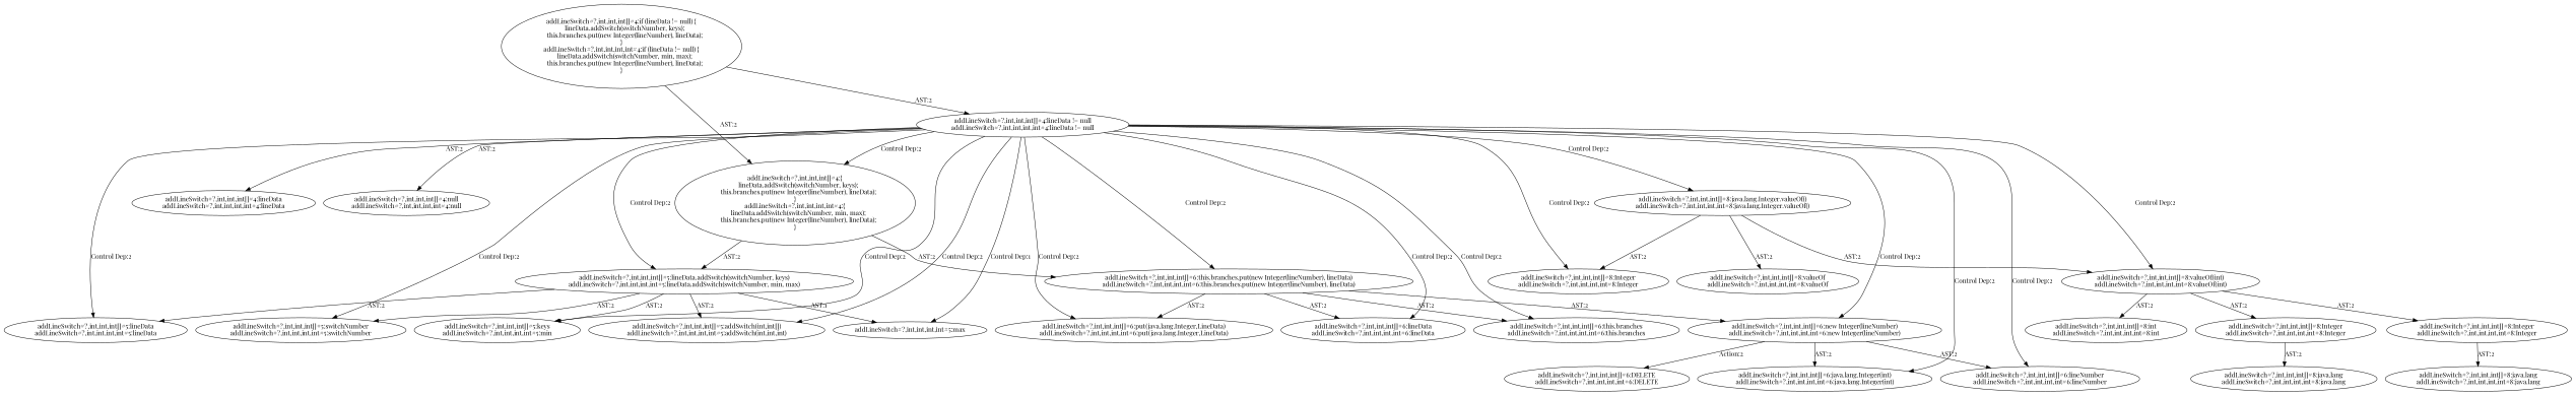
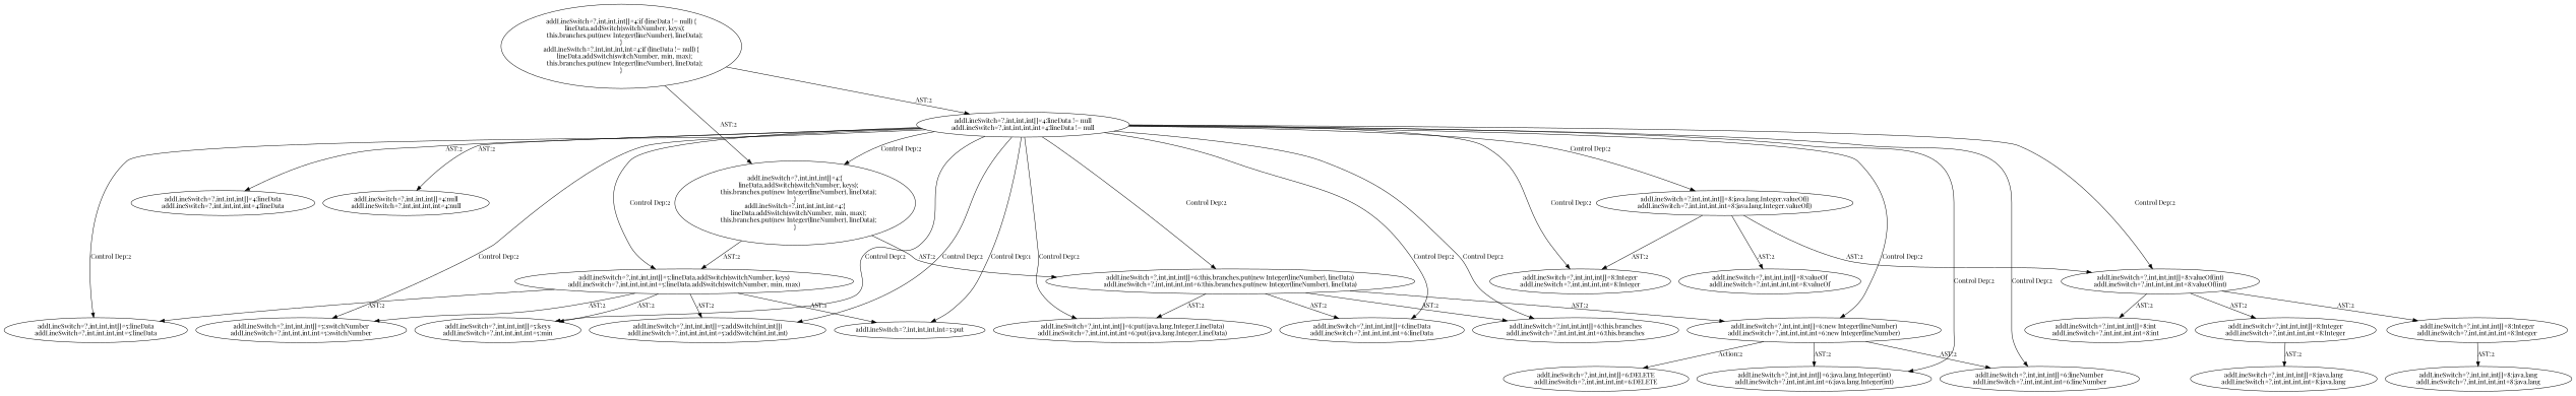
  digraph {
    fontname="Playfair Display"
    node [shape=ellipse fontname="Playfair Display"]
    edge [fontname="Playfair Display"]
    n1 [label="addLineSwitch#?,int,int,int[]#6:DELETE\naddLineSwitch#?,int,int,int,int#6:DELETE"]
    n2 [label="addLineSwitch#?,int,int,int[]#6:new Integer(lineNumber)\naddLineSwitch#?,int,int,int,int#6:new Integer(lineNumber)"]
    n3 [label="addLineSwitch#?,int,int,int[]#6:java.lang.Integer(int)\naddLineSwitch#?,int,int,int,int#6:java.lang.Integer(int)"]
    n4 [label="addLineSwitch#?,int,int,int[]#6:lineNumber\naddLineSwitch#?,int,int,int,int#6:lineNumber"]
    n5 [label="addLineSwitch#?,int,int,int[]#4:lineData != null\naddLineSwitch#?,int,int,int,int#4:lineData != null"]
    n6 [label="addLineSwitch#?,int,int,int[]#4:lineData\naddLineSwitch#?,int,int,int,int#4:lineData"]
    n7 [label="addLineSwitch#?,int,int,int[]#4:null\naddLineSwitch#?,int,int,int,int#4:null"]
    n8 [label="addLineSwitch#?,int,int,int[]#4:\{\n    lineData.addSwitch(switchNumber, keys);\n    this.branches.put(new Integer(lineNumber), lineData);\n\}\naddLineSwitch#?,int,int,int,int#4:\{\n    lineData.addSwitch(switchNumber, min, max);\n    this.branches.put(new Integer(lineNumber), lineData);\n\}"]
    n9 [label="addLineSwitch#?,int,int,int[]#5:lineData.addSwitch(switchNumber, keys)\naddLineSwitch#?,int,int,int,int#5:lineData.addSwitch(switchNumber, min, max)"]
    n10 [label="addLineSwitch#?,int,int,int[]#5:addSwitch(int,int[])\naddLineSwitch#?,int,int,int,int#5:addSwitch(int,int,int)"]
    n11 [label="addLineSwitch#?,int,int,int[]#5:lineData\naddLineSwitch#?,int,int,int,int#5:lineData"]
    n12 [label="addLineSwitch#?,int,int,int[]#5:switchNumber\naddLineSwitch#?,int,int,int,int#5:switchNumber"]
    n13 [label="addLineSwitch#?,int,int,int[]#5:keys\naddLineSwitch#?,int,int,int,int#5:min"]
    n14 [label="addLineSwitch#?,int,int,int[]#6:this.branches.put(new Integer(lineNumber), lineData)\naddLineSwitch#?,int,int,int,int#6:this.branches.put(new Integer(lineNumber), lineData)"]
    n15 [label="addLineSwitch#?,int,int,int[]#6:put(java.lang.Integer,LineData)\naddLineSwitch#?,int,int,int,int#6:put(java.lang.Integer,LineData)"]
    n16 [label="addLineSwitch#?,int,int,int[]#6:this.branches\naddLineSwitch#?,int,int,int,int#6:this.branches"]
    n17 [label="addLineSwitch#?,int,int,int[]#6:lineData\naddLineSwitch#?,int,int,int,int#6:lineData"]
    n18 [label="addLineSwitch#?,int,int,int[]#8:Integer\naddLineSwitch#?,int,int,int,int#8:Integer"]
    n19 [label="addLineSwitch#?,int,int,int[]#8:java.lang.Integer.valueOf()\naddLineSwitch#?,int,int,int,int#8:java.lang.Integer.valueOf()"]
    n20 [label="addLineSwitch#?,int,int,int[]#8:valueOf(int)\naddLineSwitch#?,int,int,int,int#8:valueOf(int)"]
-   n21 [label="addLineSwitch#?,int,int,int,int#5:max"]
+   n21 [label="addLineSwitch#?,int,int,int,int#5:put"]
    n22 [label="addLineSwitch#?,int,int,int[]#4:if (lineData != null) \{\n    lineData.addSwitch(switchNumber, keys);\n    this.branches.put(new Integer(lineNumber), lineData);\n\}\naddLineSwitch#?,int,int,int,int#4:if (lineData != null) \{\n    lineData.addSwitch(switchNumber, min, max);\n    this.branches.put(new Integer(lineNumber), lineData);\n\}"]
    n23 [label="addLineSwitch#?,int,int,int[]#8:valueOf\naddLineSwitch#?,int,int,int,int#8:valueOf"]
    n24 [label="addLineSwitch#?,int,int,int[]#8:Integer\naddLineSwitch#?,int,int,int,int#8:Integer"]
    n25 [label="addLineSwitch#?,int,int,int[]#8:Integer\naddLineSwitch#?,int,int,int,int#8:Integer"]
    n26 [label="addLineSwitch#?,int,int,int[]#8:int\naddLineSwitch#?,int,int,int,int#8:int"]
    n27 [label="addLineSwitch#?,int,int,int[]#8:java.lang\naddLineSwitch#?,int,int,int,int#8:java.lang"]
    n28 [label="addLineSwitch#?,int,int,int[]#8:java.lang\naddLineSwitch#?,int,int,int,int#8:java.lang"]
    n2 -> n1 [label="Action:2"]
    n2 -> n3 [label="AST:2"]
    n2 -> n4 [label="AST:2"]
    n5 -> n2 [label="Control Dep:2"]
    n5 -> n3 [label="Control Dep:2"]
    n5 -> n4 [label="Control Dep:2"]
    n5 -> n6 [label="AST:2"]
    n5 -> n7 [label="AST:2"]
    n5 -> n8 [label="Control Dep:2"]
    n5 -> n9 [label="Control Dep:2"]
    n5 -> n10 [label="Control Dep:2"]
    n5 -> n11 [label="Control Dep:2"]
    n5 -> n12 [label="Control Dep:2"]
    n5 -> n13 [label="Control Dep:2"]
    n5 -> n14 [label="Control Dep:2"]
    n5 -> n15 [label="Control Dep:2"]
    n5 -> n16 [label="Control Dep:2"]
    n5 -> n17 [label="Control Dep:2"]
    n5 -> n18 [label="Control Dep:2"]
    n5 -> n19 [label="Control Dep:2"]
    n5 -> n20 [label="Control Dep:2"]
    n5 -> n21 [label="Control Dep:1"]
    n8 -> n9 [label="AST:2"]
    n8 -> n14 [label="AST:2"]
    n9 -> n10 [label="AST:2"]
    n9 -> n11 [label="AST:2"]
    n9 -> n12 [label="AST:2"]
    n9 -> n13 [label="AST:2"]
    n9 -> n21 [label="AST:1"]
    n14 -> n2 [label="AST:2"]
    n14 -> n15 [label="AST:2"]
    n14 -> n16 [label="AST:2"]
    n14 -> n17 [label="AST:2"]
    n19 -> n18 [label="AST:2"]
    n19 -> n20 [label="AST:2"]
    n19 -> n23 [label="AST:2"]
    n20 -> n24 [label="AST:2"]
    n20 -> n25 [label="AST:2"]
    n20 -> n26 [label="AST:2"]
    n22 -> n5 [label="AST:2"]
    n22 -> n8 [label="AST:2"]
    n24 -> n27 [label="AST:2"]
    n25 -> n28 [label="AST:2"]
  }
